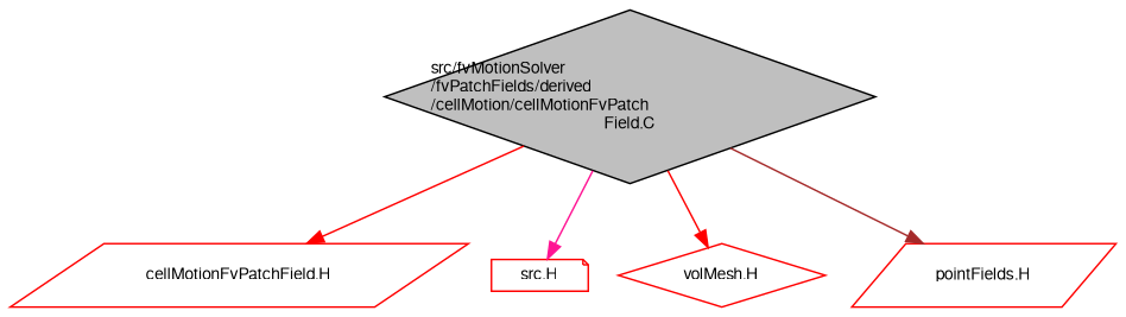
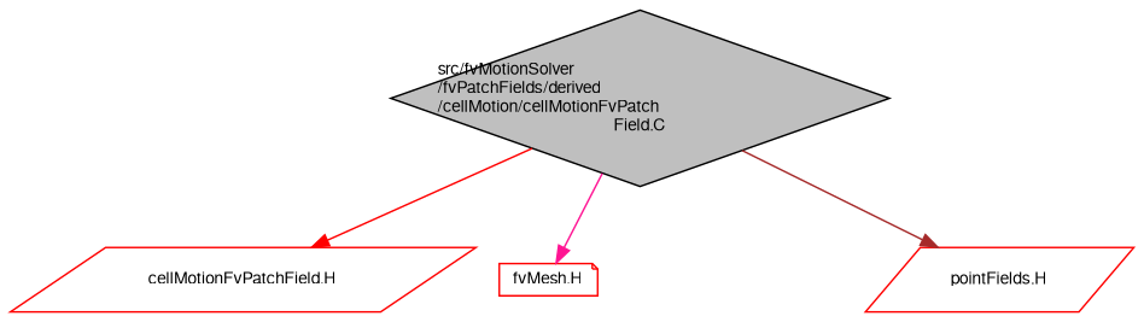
  digraph {
    node [color=red fontname=FreeSans fontsize=10 shape=diamond]
    edge [color=red fontname=FreeSans fontsize=10 labelfontname=FreeSans labelfontsize=10 style=solid]
    n1 [color=black fillcolor=grey75 fontcolor=black height=0.2 label="src/fvMotionSolver\l/fvPatchFields/derived\l/cellMotion/cellMotionFvPatch\lField.C" style=filled width=0.4]
    n2 [height=0.2 label="cellMotionFvPatchField.H" shape=parallelogram width=0.4]
-   n3 [height=0.2 label="src.H" shape=note width=0.4]
-   n4 [height=0.2 label="volMesh.H" width=0.4]
+   n3 [height=0.2 label="fvMesh.H" shape=note width=0.4]
    n5 [height=0.2 label="pointFields.H" shape=parallelogram width=0.4]
    n1 -> n2
    n1 -> n3 [color=deeppink]
-   n1 -> n4
    n1 -> n5 [color=brown]
  }
